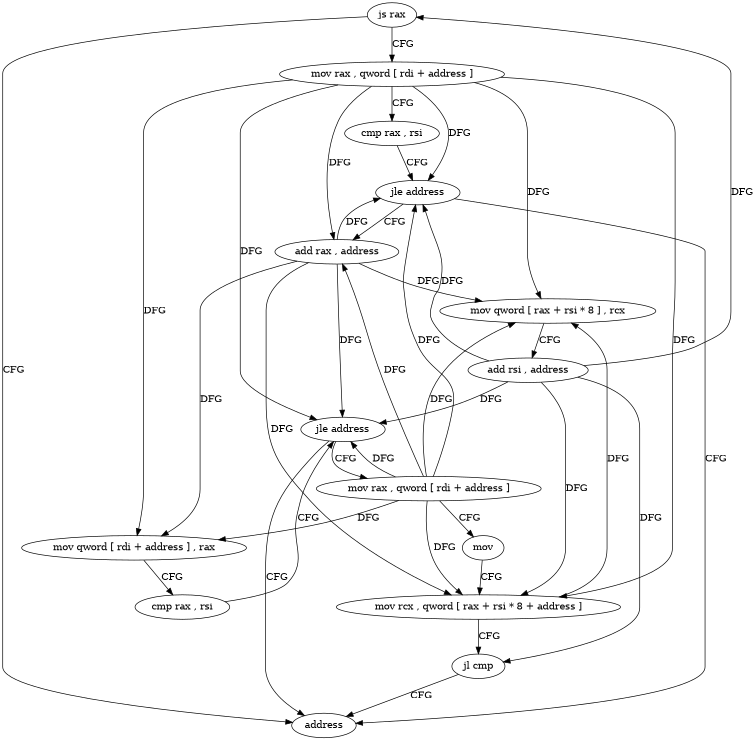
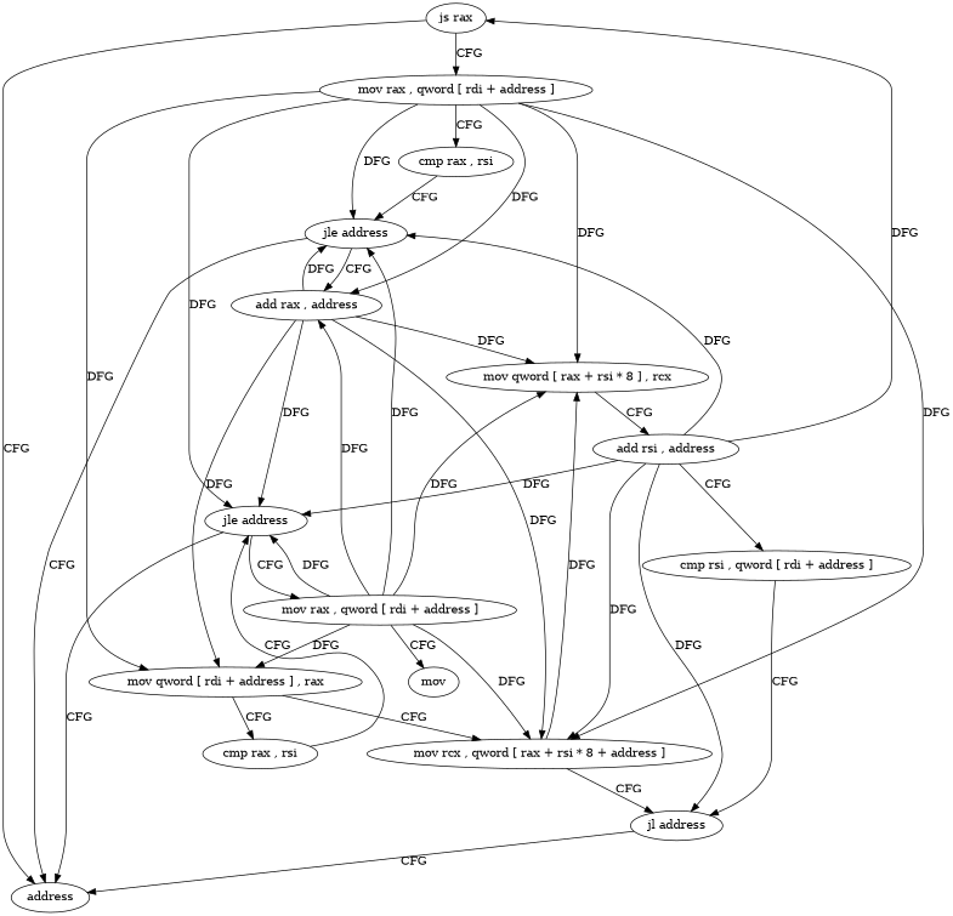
  digraph {
    n1 [label="js rax"]
    n2 [label=address]
    n3 [label="mov rax , qword [ rdi + address ]"]
    n4 [label="cmp rax , rsi"]
    n5 [label="jle address"]
    n6 [label="add rax , address"]
    n7 [label="mov qword [ rdi + address ] , rax"]
    n8 [label="jle address"]
    n9 [label="mov rcx , qword [ rax + rsi * 8 + address ]"]
    n10 [label="mov qword [ rax + rsi * 8 ] , rcx"]
    n11 [label="cmp rax , rsi"]
    n12 [label="mov rax , qword [ rdi + address ]"]
-   n13 [label="jl cmp"]
+   n13 [label="jl address"]
    n14 [label="add rsi , address"]
    n15 [label=mov]
+   n16 [label="cmp rsi , qword [ rdi + address ]"]
    n1 -> n2 [label=CFG]
    n1 -> n3 [label=CFG]
    n3 -> n4 [label=CFG]
    n3 -> n5 [label=DFG]
    n3 -> n6 [label=DFG]
    n3 -> n7 [label=DFG]
    n3 -> n8 [label=DFG]
    n3 -> n9 [label=DFG]
    n3 -> n10 [label=DFG]
    n4 -> n5 [label=CFG]
    n5 -> n2 [label=CFG]
    n5 -> n6 [label=CFG]
    n6 -> n5 [label=DFG]
    n6 -> n7 [label=DFG]
    n6 -> n8 [label=DFG]
    n6 -> n9 [label=DFG]
    n6 -> n10 [label=DFG]
    n7 -> n11 [label=CFG]
    n8 -> n2 [label=CFG]
    n8 -> n12 [label=CFG]
    n9 -> n10 [label=DFG]
    n9 -> n13 [label=CFG]
    n10 -> n14 [label=CFG]
    n11 -> n8 [label=CFG]
    n12 -> n5 [label=DFG]
    n12 -> n6 [label=DFG]
    n12 -> n7 [label=DFG]
    n12 -> n8 [label=DFG]
    n12 -> n9 [label=DFG]
    n12 -> n10 [label=DFG]
    n12 -> n15 [label=CFG]
    n13 -> n2 [label=CFG]
    n14 -> n1 [label=DFG]
    n14 -> n5 [label=DFG]
    n14 -> n8 [label=DFG]
    n14 -> n9 [label=DFG]
    n14 -> n13 [label=DFG]
-   n15 -> n9 [label=CFG]
+   n14 -> n16 [label=CFG]
+   n7 -> n9 [label=CFG]
+   n16 -> n13 [label=CFG]
  }
